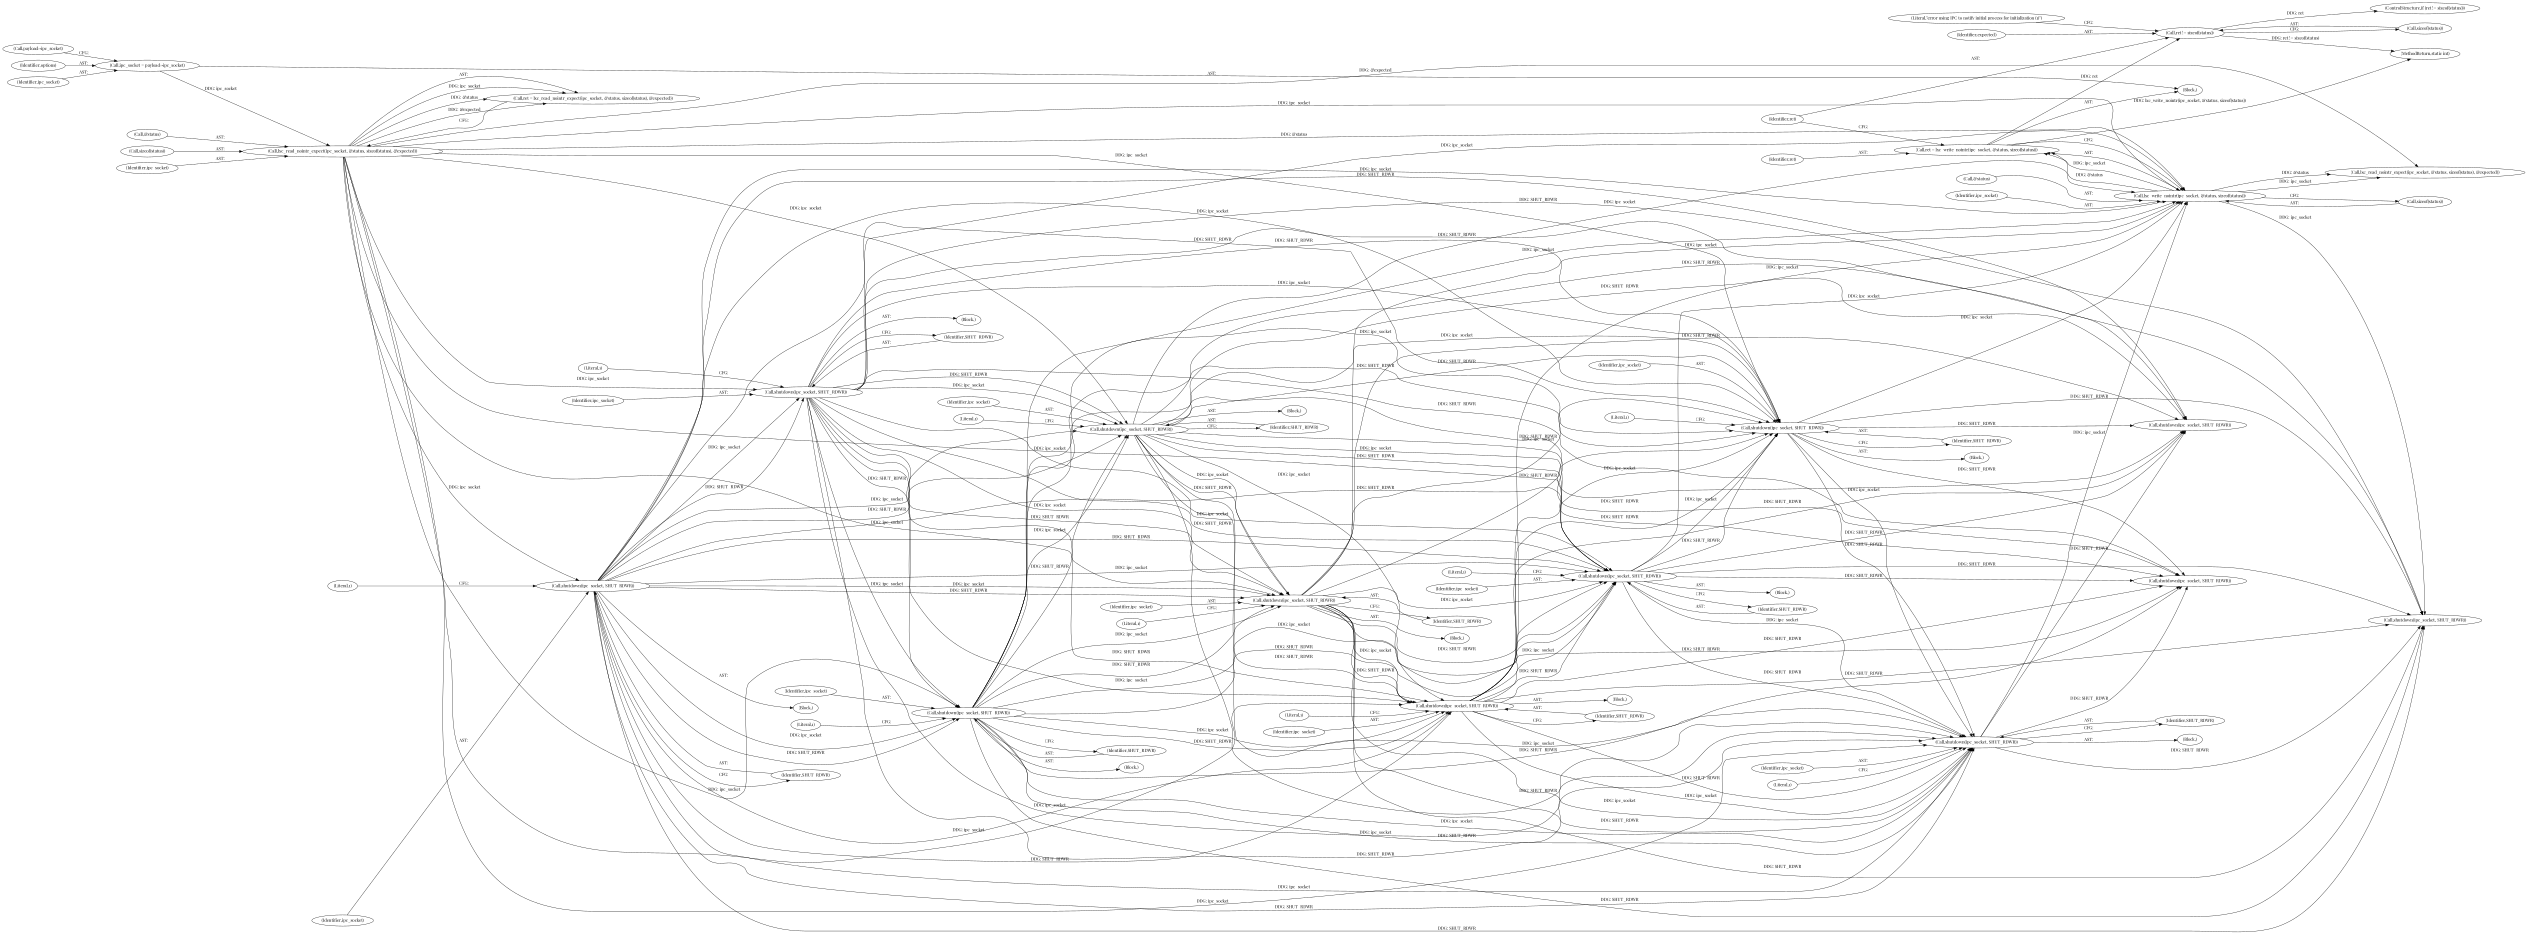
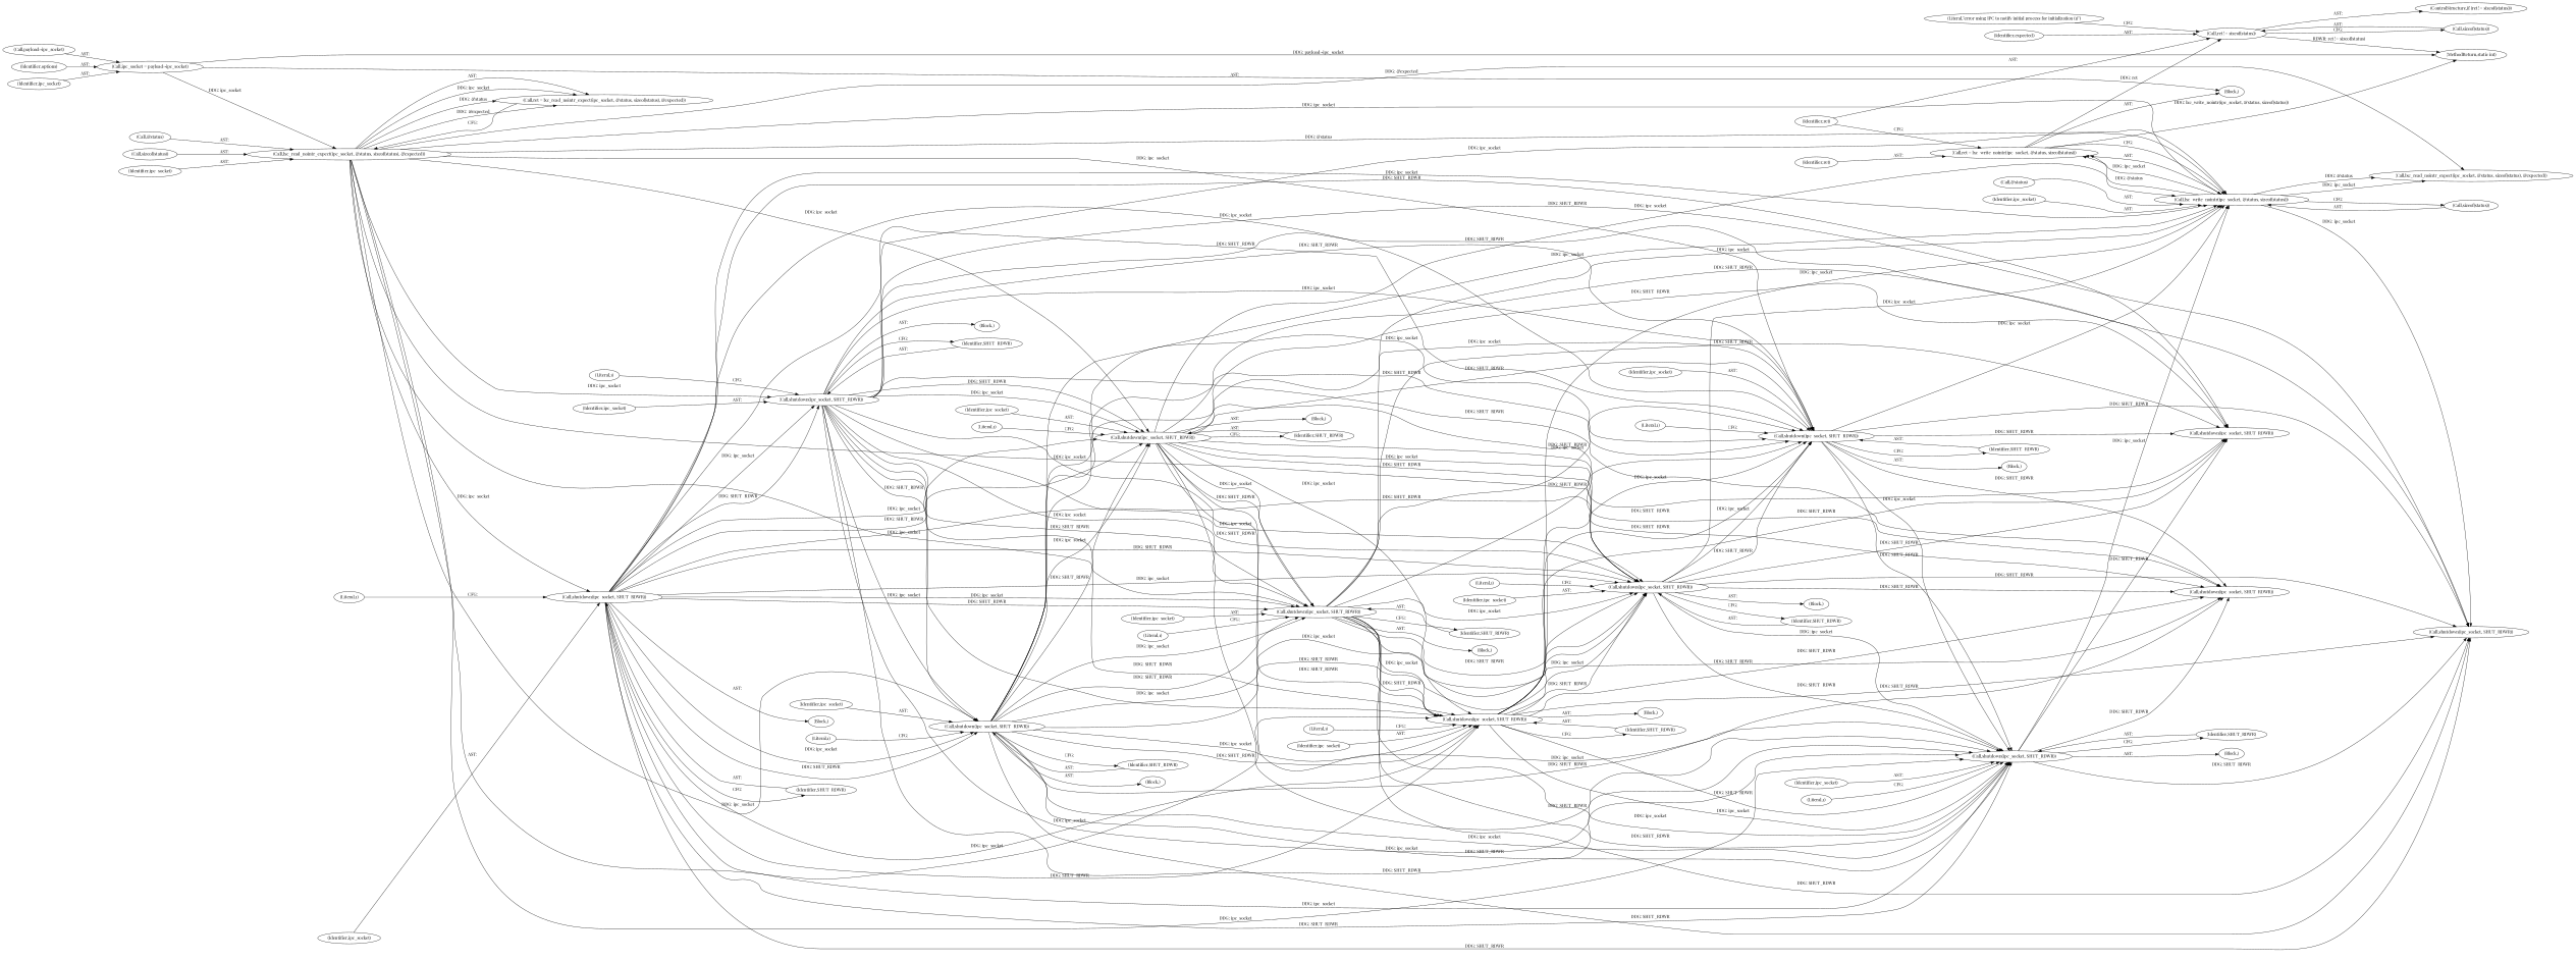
  digraph {
    fontname="Playfair Display"
    rankdir=LR
    node [fontname="Playfair Display"]
    edge [fontname="Playfair Display"]
    n1 [label="(Call,ret = lxc_write_nointr(ipc_socket, &status, sizeof(status)))"]
    n2 [label="(Call,lxc_write_nointr(ipc_socket, &status, sizeof(status)))"]
    n3 [label="(Call,ret != sizeof(status))"]
    n4 [label="(Block,)"]
    n5 [label="(MethodReturn,static int)"]
    n6 [label="(Call,shutdown(ipc_socket, SHUT_RDWR))"]
    n7 [label="(Call,lxc_read_nointr_expect(ipc_socket, &status, sizeof(status), &expected))"]
    n8 [label="(Call,sizeof(status))"]
    n9 [label="(ControlStructure,if (ret != sizeof(status)))"]
    n10 [label="(Call,sizeof(status))"]
    n11 [label="(Call,shutdown(ipc_socket, SHUT_RDWR))"]
    n12 [label="(Call,shutdown(ipc_socket, SHUT_RDWR))"]
    n13 [label="(Call,shutdown(ipc_socket, SHUT_RDWR))"]
    n14 [label="(Call,shutdown(ipc_socket, SHUT_RDWR))"]
    n15 [label="(Call,shutdown(ipc_socket, SHUT_RDWR))"]
    n16 [label="(Call,shutdown(ipc_socket, SHUT_RDWR))"]
    n17 [label="(Identifier,SHUT_RDWR)"]
    n18 [label="(Call,shutdown(ipc_socket, SHUT_RDWR))"]
    n19 [label="(Block,)"]
    n20 [label="(Identifier,SHUT_RDWR)"]
    n21 [label="(Block,)"]
    n22 [label="(Block,)"]
    n23 [label="(Identifier,SHUT_RDWR)"]
    n24 [label="(Block,)"]
    n25 [label="(Identifier,SHUT_RDWR)"]
    n26 [label="(Identifier,SHUT_RDWR)"]
    n27 [label="(Block,)"]
    n28 [label="(Call,shutdown(ipc_socket, SHUT_RDWR))"]
    n29 [label="(Block,)"]
    n30 [label="(Identifier,SHUT_RDWR)"]
    n31 [label="(Call,shutdown(ipc_socket, SHUT_RDWR))"]
    n32 [label="(Call,shutdown(ipc_socket, SHUT_RDWR))"]
    n33 [label="(Call,shutdown(ipc_socket, SHUT_RDWR))"]
    n34 [label="(Block,)"]
    n35 [label="(Identifier,SHUT_RDWR)"]
    n36 [label="(Identifier,SHUT_RDWR)"]
    n37 [label="(Block,)"]
    n38 [label="(Block,)"]
    n39 [label="(Identifier,SHUT_RDWR)"]
    n40 [label="(Call,lxc_read_nointr_expect(ipc_socket, &status, sizeof(status), &expected))"]
    n41 [label="(Call,ret = lxc_read_nointr_expect(ipc_socket, &status, sizeof(status), &expected))"]
    n42 [label="(Call,ipc_socket = payload->ipc_socket)"]
    n43 [label="(Call,payload->ipc_socket)"]
    n44 [label="(Call,&status)"]
    n45 [label="(Literal,1)"]
    n46 [label="(Identifier,ipc_socket)"]
    n47 [label="(Identifier,ret)"]
    n48 [label="(Identifier,ipc_socket)"]
    n49 [label="(Literal,\"error using IPC to notify initial process for initialization (1)\")"]
    n50 [label="(Identifier,ipc_socket)"]
    n51 [label="(Identifier,ipc_socket)"]
    n52 [label="(Literal,1)"]
    n53 [label="(Literal,1)"]
    n54 [label="(Call,&status)"]
    n55 [label="(Identifier,expected)"]
    n56 [label="(Literal,1)"]
    n57 [label="(Identifier,ipc_socket)"]
    n58 [label="(Literal,1)"]
    n59 [label="(Literal,1)"]
    n60 [label="(Literal,1)"]
    n61 [label="(Literal,1)"]
    n62 [label="(Identifier,ipc_socket)"]
    n63 [label="(Identifier,ipc_socket)"]
    n64 [label="(Identifier,ipc_socket)"]
    n65 [label="(Identifier,ipc_socket)"]
    n66 [label="(Identifier,options)"]
    n67 [label="(Identifier,ret)"]
    n68 [label="(Call,sizeof(status))"]
    n69 [label="(Identifier,ipc_socket)"]
    n70 [label="(Identifier,ipc_socket)"]
    n71 [label="(Identifier,ipc_socket)"]
    n72 [label="(Literal,1)"]
    n1 -> n2 [label="CFG: "]
    n1 -> n3 [label="DDG: ret"]
    n1 -> n4 [label="AST: "]
    n1 -> n5 [label="DDG: lxc_write_nointr(ipc_socket, &status, sizeof(status))"]
    n2 -> n1 [label="AST: "]
    n2 -> n1 [label="DDG: ipc_socket"]
    n2 -> n1 [label="DDG: &status"]
    n2 -> n6 [label="DDG: ipc_socket"]
    n2 -> n7 [label="DDG: ipc_socket"]
    n2 -> n7 [label="DDG: &status"]
    n2 -> n8 [label="CFG: "]
-   n3 -> n5 [label="DDG: ret != sizeof(status)"]
-   n3 -> n9 [label="DDG: ret"]
+   n3 -> n5 [label="RDWR: ret != sizeof(status)"]
+   n3 -> n9 [label="AST: "]
    n3 -> n10 [label="CFG: "]
    n8 -> n2 [label="AST: "]
    n10 -> n3 [label="AST: "]
    n11 -> n2 [label="DDG: ipc_socket"]
    n11 -> n6 [label="DDG: SHUT_RDWR"]
    n11 -> n12 [label="DDG: ipc_socket"]
    n11 -> n12 [label="DDG: SHUT_RDWR"]
    n11 -> n13 [label="DDG: ipc_socket"]
    n11 -> n13 [label="DDG: SHUT_RDWR"]
    n11 -> n14 [label="DDG: ipc_socket"]
    n11 -> n14 [label="DDG: SHUT_RDWR"]
    n11 -> n15 [label="DDG: ipc_socket"]
    n11 -> n15 [label="DDG: SHUT_RDWR"]
    n11 -> n16 [label="DDG: SHUT_RDWR"]
    n11 -> n17 [label="CFG: "]
    n11 -> n18 [label="DDG: SHUT_RDWR"]
    n11 -> n19 [label="AST: "]
    n12 -> n2 [label="DDG: ipc_socket"]
    n12 -> n6 [label="DDG: SHUT_RDWR"]
    n12 -> n15 [label="DDG: ipc_socket"]
    n12 -> n15 [label="DDG: SHUT_RDWR"]
    n12 -> n16 [label="DDG: SHUT_RDWR"]
    n12 -> n18 [label="DDG: SHUT_RDWR"]
    n12 -> n20 [label="CFG: "]
    n12 -> n21 [label="AST: "]
    n13 -> n2 [label="DDG: ipc_socket"]
    n13 -> n6 [label="DDG: SHUT_RDWR"]
    n13 -> n12 [label="DDG: ipc_socket"]
    n13 -> n12 [label="DDG: SHUT_RDWR"]
    n13 -> n15 [label="DDG: ipc_socket"]
    n13 -> n15 [label="DDG: SHUT_RDWR"]
    n13 -> n16 [label="DDG: SHUT_RDWR"]
    n13 -> n18 [label="DDG: SHUT_RDWR"]
    n13 -> n22 [label="AST: "]
    n13 -> n23 [label="CFG: "]
    n14 -> n2 [label="DDG: ipc_socket"]
    n14 -> n6 [label="DDG: SHUT_RDWR"]
    n14 -> n12 [label="DDG: ipc_socket"]
    n14 -> n12 [label="DDG: SHUT_RDWR"]
    n14 -> n13 [label="DDG: ipc_socket"]
    n14 -> n13 [label="DDG: SHUT_RDWR"]
    n14 -> n15 [label="DDG: ipc_socket"]
    n14 -> n15 [label="DDG: SHUT_RDWR"]
    n14 -> n16 [label="DDG: SHUT_RDWR"]
    n14 -> n18 [label="DDG: SHUT_RDWR"]
    n14 -> n24 [label="AST: "]
    n14 -> n25 [label="CFG: "]
    n15 -> n2 [label="DDG: ipc_socket"]
    n15 -> n6 [label="DDG: SHUT_RDWR"]
    n15 -> n16 [label="DDG: SHUT_RDWR"]
    n15 -> n18 [label="DDG: SHUT_RDWR"]
    n15 -> n26 [label="CFG: "]
    n15 -> n27 [label="AST: "]
    n17 -> n11 [label="AST: "]
    n20 -> n12 [label="AST: "]
    n23 -> n13 [label="AST: "]
    n25 -> n14 [label="AST: "]
    n26 -> n15 [label="AST: "]
    n28 -> n2 [label="DDG: ipc_socket"]
    n28 -> n6 [label="DDG: SHUT_RDWR"]
    n28 -> n11 [label="DDG: ipc_socket"]
    n28 -> n11 [label="DDG: SHUT_RDWR"]
    n28 -> n12 [label="DDG: ipc_socket"]
    n28 -> n12 [label="DDG: SHUT_RDWR"]
    n28 -> n13 [label="DDG: ipc_socket"]
    n28 -> n13 [label="DDG: SHUT_RDWR"]
    n28 -> n14 [label="DDG: ipc_socket"]
    n28 -> n14 [label="DDG: SHUT_RDWR"]
    n28 -> n15 [label="DDG: ipc_socket"]
    n28 -> n15 [label="DDG: SHUT_RDWR"]
    n28 -> n16 [label="DDG: SHUT_RDWR"]
    n28 -> n18 [label="DDG: SHUT_RDWR"]
    n28 -> n29 [label="AST: "]
    n28 -> n30 [label="CFG: "]
    n30 -> n28 [label="AST: "]
    n31 -> n2 [label="DDG: ipc_socket"]
    n31 -> n6 [label="DDG: SHUT_RDWR"]
    n31 -> n11 [label="DDG: ipc_socket"]
    n31 -> n11 [label="DDG: SHUT_RDWR"]
    n31 -> n12 [label="DDG: ipc_socket"]
    n31 -> n12 [label="DDG: SHUT_RDWR"]
    n31 -> n13 [label="DDG: ipc_socket"]
    n31 -> n13 [label="DDG: SHUT_RDWR"]
    n31 -> n14 [label="DDG: ipc_socket"]
    n31 -> n14 [label="DDG: SHUT_RDWR"]
    n31 -> n15 [label="DDG: ipc_socket"]
    n31 -> n15 [label="DDG: SHUT_RDWR"]
    n31 -> n16 [label="DDG: SHUT_RDWR"]
    n31 -> n18 [label="DDG: SHUT_RDWR"]
    n31 -> n28 [label="DDG: ipc_socket"]
    n31 -> n28 [label="DDG: SHUT_RDWR"]
    n31 -> n32 [label="DDG: ipc_socket"]
    n31 -> n32 [label="DDG: SHUT_RDWR"]
    n31 -> n33 [label="DDG: ipc_socket"]
    n31 -> n33 [label="DDG: SHUT_RDWR"]
    n31 -> n34 [label="AST: "]
    n31 -> n35 [label="CFG: "]
    n32 -> n2 [label="DDG: ipc_socket"]
    n32 -> n6 [label="DDG: SHUT_RDWR"]
    n32 -> n11 [label="DDG: ipc_socket"]
    n32 -> n11 [label="DDG: SHUT_RDWR"]
    n32 -> n12 [label="DDG: ipc_socket"]
    n32 -> n12 [label="DDG: SHUT_RDWR"]
    n32 -> n13 [label="DDG: ipc_socket"]
    n32 -> n13 [label="DDG: SHUT_RDWR"]
    n32 -> n14 [label="DDG: ipc_socket"]
    n32 -> n14 [label="DDG: SHUT_RDWR"]
    n32 -> n15 [label="DDG: ipc_socket"]
    n32 -> n15 [label="DDG: SHUT_RDWR"]
    n32 -> n16 [label="DDG: SHUT_RDWR"]
    n32 -> n18 [label="DDG: SHUT_RDWR"]
    n32 -> n28 [label="DDG: ipc_socket"]
    n32 -> n28 [label="DDG: SHUT_RDWR"]
    n32 -> n36 [label="CFG: "]
    n32 -> n37 [label="AST: "]
    n33 -> n2 [label="DDG: ipc_socket"]
    n33 -> n6 [label="DDG: SHUT_RDWR"]
    n33 -> n11 [label="DDG: ipc_socket"]
    n33 -> n11 [label="DDG: SHUT_RDWR"]
    n33 -> n12 [label="DDG: ipc_socket"]
    n33 -> n12 [label="DDG: SHUT_RDWR"]
    n33 -> n13 [label="DDG: ipc_socket"]
    n33 -> n13 [label="DDG: SHUT_RDWR"]
    n33 -> n14 [label="DDG: ipc_socket"]
    n33 -> n14 [label="DDG: SHUT_RDWR"]
    n33 -> n15 [label="DDG: ipc_socket"]
    n33 -> n15 [label="DDG: SHUT_RDWR"]
    n33 -> n16 [label="DDG: SHUT_RDWR"]
    n33 -> n18 [label="DDG: SHUT_RDWR"]
    n33 -> n28 [label="DDG: ipc_socket"]
    n33 -> n28 [label="DDG: SHUT_RDWR"]
    n33 -> n32 [label="DDG: ipc_socket"]
    n33 -> n32 [label="DDG: SHUT_RDWR"]
    n33 -> n38 [label="AST: "]
    n33 -> n39 [label="CFG: "]
    n35 -> n31 [label="AST: "]
    n36 -> n32 [label="AST: "]
    n39 -> n33 [label="AST: "]
    n40 -> n2 [label="DDG: ipc_socket"]
    n40 -> n2 [label="DDG: &status"]
    n40 -> n7 [label="DDG: &expected"]
    n40 -> n11 [label="DDG: ipc_socket"]
    n40 -> n12 [label="DDG: ipc_socket"]
    n40 -> n13 [label="DDG: ipc_socket"]
    n40 -> n14 [label="DDG: ipc_socket"]
    n40 -> n15 [label="DDG: ipc_socket"]
    n40 -> n28 [label="DDG: ipc_socket"]
    n40 -> n31 [label="DDG: ipc_socket"]
    n40 -> n32 [label="DDG: ipc_socket"]
    n40 -> n33 [label="DDG: ipc_socket"]
    n40 -> n41 [label="AST: "]
    n40 -> n41 [label="DDG: ipc_socket"]
    n40 -> n41 [label="DDG: &status"]
    n40 -> n41 [label="DDG: &expected"]
    n41 -> n40 [label="CFG: "]
    n42 -> n4 [label="AST: "]
+   n42 -> n5 [label="DDG: payload->ipc_socket"]
    n42 -> n40 [label="DDG: ipc_socket"]
-   n43 -> n42 [label="CFG: "]
+   n43 -> n42 [label="AST: "]
    n44 -> n2 [label="AST: "]
    n45 -> n13 [label="CFG: "]
    n46 -> n28 [label="AST: "]
    n47 -> n1 [label="AST: "]
    n48 -> n40 [label="AST: "]
    n49 -> n3 [label="CFG: "]
    n50 -> n11 [label="AST: "]
    n51 -> n32 [label="AST: "]
    n52 -> n33 [label="CFG: "]
    n53 -> n11 [label="CFG: "]
    n54 -> n40 [label="AST: "]
    n55 -> n3 [label="AST: "]
    n56 -> n14 [label="CFG: "]
    n57 -> n15 [label="AST: "]
    n58 -> n28 [label="CFG: "]
    n59 -> n31 [label="CFG: "]
    n60 -> n15 [label="CFG: "]
    n61 -> n12 [label="CFG: "]
    n62 -> n2 [label="AST: "]
    n63 -> n31 [label="AST: "]
    n64 -> n13 [label="AST: "]
    n65 -> n14 [label="AST: "]
    n66 -> n42 [label="AST: "]
    n67 -> n1 [label="CFG: "]
    n67 -> n3 [label="AST: "]
    n68 -> n40 [label="AST: "]
    n69 -> n42 [label="AST: "]
    n70 -> n33 [label="AST: "]
    n71 -> n12 [label="AST: "]
    n72 -> n32 [label="CFG: "]
  }
